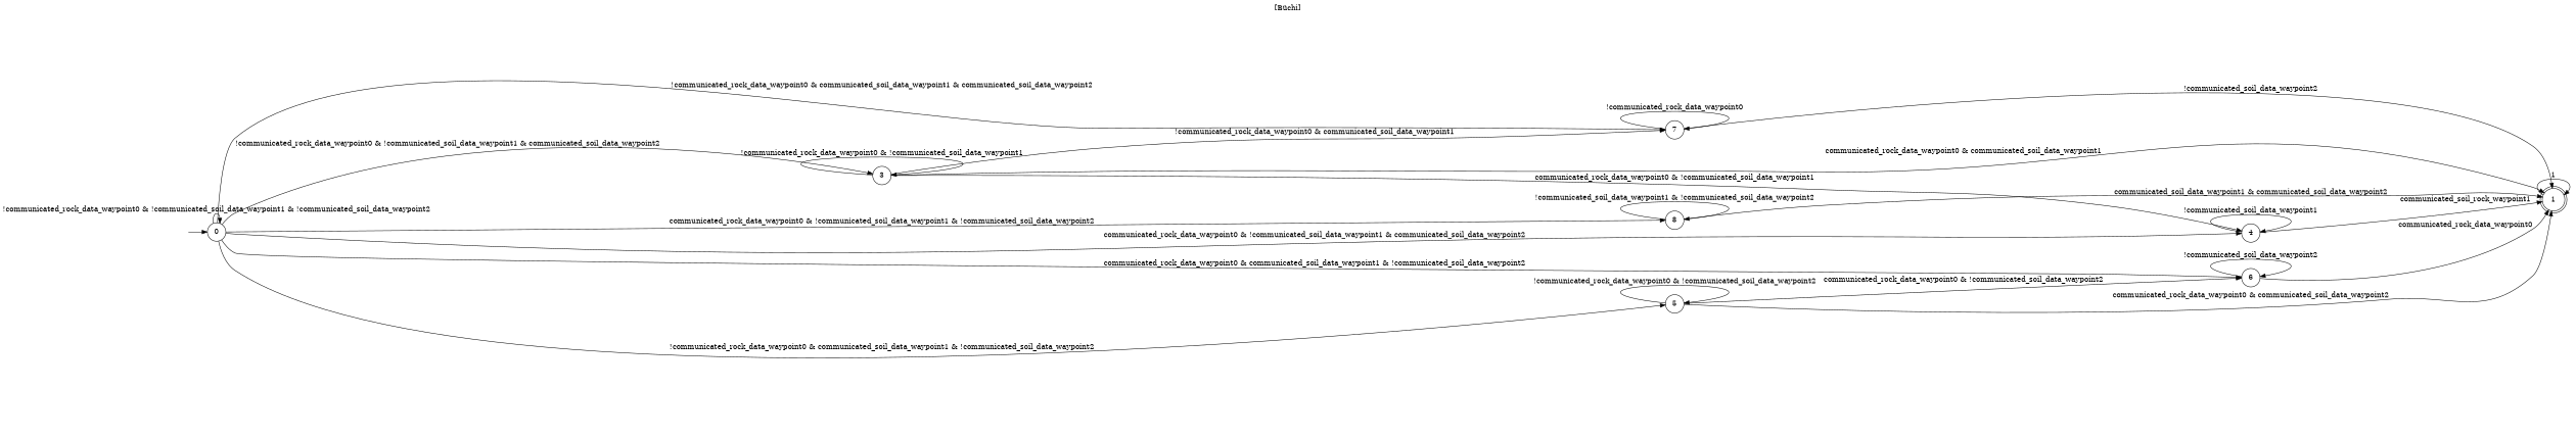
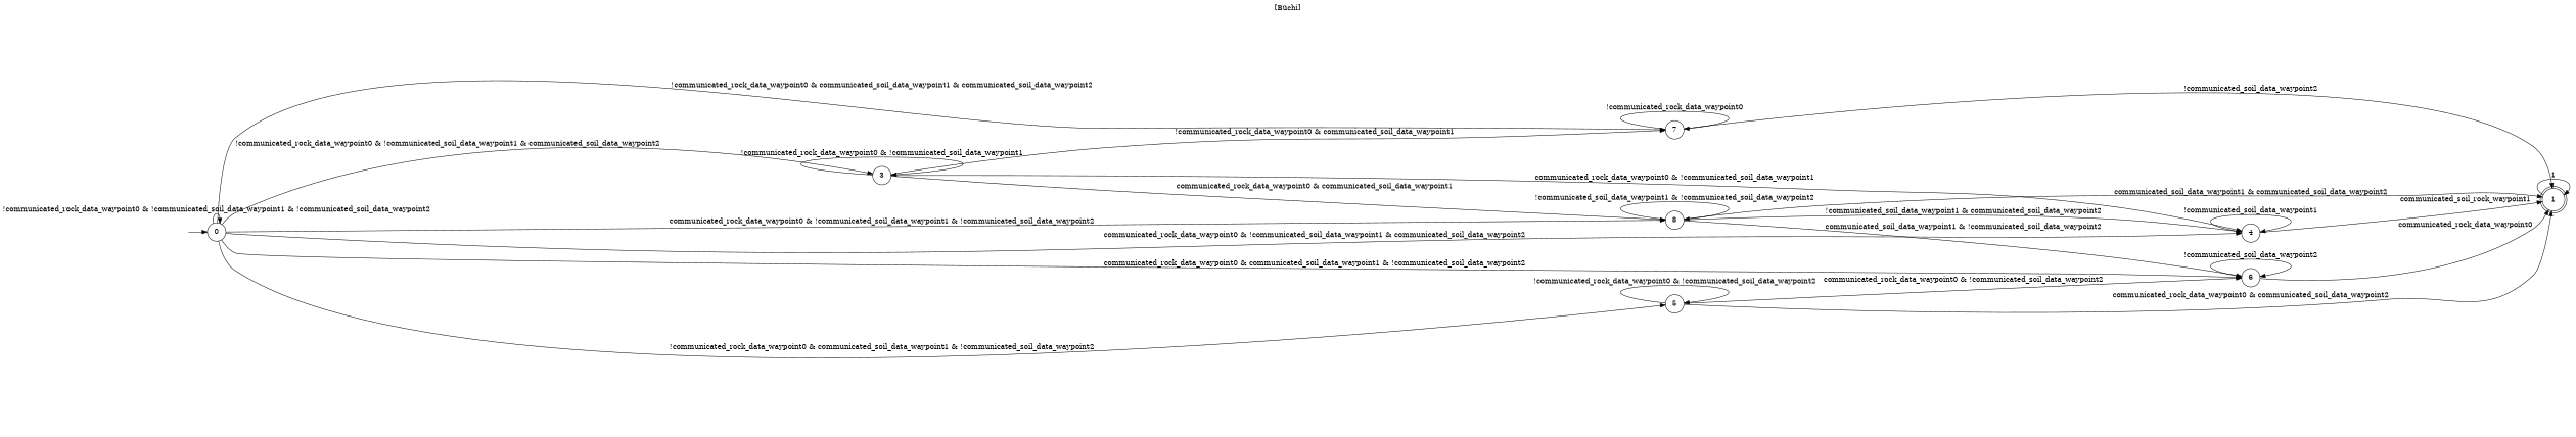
  digraph {
    label="[Büchi]"
    labelloc=t
    rankdir=LR
    node [shape=circle]
    I [style=invis width=0]
    n2 [label=0]
    n3 [label=8]
    n4 [label=3]
    n5 [label=4]
    n6 [label=5]
    n7 [label=6]
    n8 [label=7]
    n9 [label=1 peripheries=2]
    I -> n2
    n2 -> n2 [label="!communicated_rock_data_waypoint0 & !communicated_soil_data_waypoint1 & !communicated_soil_data_waypoint2"]
    n2 -> n3 [label="communicated_rock_data_waypoint0 & !communicated_soil_data_waypoint1 & !communicated_soil_data_waypoint2"]
    n2 -> n4 [label="!communicated_rock_data_waypoint0 & !communicated_soil_data_waypoint1 & communicated_soil_data_waypoint2"]
    n2 -> n5 [label="communicated_rock_data_waypoint0 & !communicated_soil_data_waypoint1 & communicated_soil_data_waypoint2"]
    n2 -> n6 [label="!communicated_rock_data_waypoint0 & communicated_soil_data_waypoint1 & !communicated_soil_data_waypoint2"]
    n2 -> n7 [label="communicated_rock_data_waypoint0 & communicated_soil_data_waypoint1 & !communicated_soil_data_waypoint2"]
    n2 -> n8 [label="!communicated_rock_data_waypoint0 & communicated_soil_data_waypoint1 & communicated_soil_data_waypoint2"]
    n3 -> n3 [label="!communicated_soil_data_waypoint1 & !communicated_soil_data_waypoint2"]
+   n3 -> n5 [label="!communicated_soil_data_waypoint1 & communicated_soil_data_waypoint2"]
+   n3 -> n7 [label="communicated_soil_data_waypoint1 & !communicated_soil_data_waypoint2"]
    n3 -> n9 [label="communicated_soil_data_waypoint1 & communicated_soil_data_waypoint2"]
    n4 -> n4 [label="!communicated_rock_data_waypoint0 & !communicated_soil_data_waypoint1"]
    n4 -> n5 [label="communicated_rock_data_waypoint0 & !communicated_soil_data_waypoint1"]
    n4 -> n8 [label="!communicated_rock_data_waypoint0 & communicated_soil_data_waypoint1"]
-   n4 -> n9 [label="communicated_rock_data_waypoint0 & communicated_soil_data_waypoint1"]
+   n4 -> n3 [label="communicated_rock_data_waypoint0 & communicated_soil_data_waypoint1"]
    n5 -> n5 [label="!communicated_soil_data_waypoint1"]
    n5 -> n9 [label=communicated_soil_rock_waypoint1]
    n6 -> n6 [label="!communicated_rock_data_waypoint0 & !communicated_soil_data_waypoint2"]
    n6 -> n7 [label="communicated_rock_data_waypoint0 & !communicated_soil_data_waypoint2"]
    n6 -> n9 [label="communicated_rock_data_waypoint0 & communicated_soil_data_waypoint2"]
    n7 -> n7 [label="!communicated_soil_data_waypoint2"]
    n7 -> n9 [label=communicated_rock_data_waypoint0]
    n8 -> n8 [label="!communicated_rock_data_waypoint0"]
    n8 -> n9 [label="!communicated_soil_data_waypoint2"]
    n9 -> n9 [label=1]
  }
